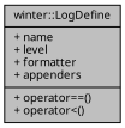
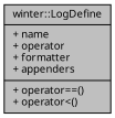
  digraph {
    fontname="Noto Sans"
-   n1 [color=black fillcolor=grey75 fontcolor=black fontname="Noto Sans" fontsize=10 height=0.2 label="{winter::LogDefine\n|+ name\l+ level\l+ formatter\l+ appenders\l|+ operator==()\l+ operator\<()\l}" shape=record style=filled width=0.4]
+   n1 [color=black fillcolor=grey75 fontcolor=black fontname="Noto Sans" fontsize=10 height=0.2 label="{winter::LogDefine\n|+ name\l+ operator\l+ formatter\l+ appenders\l|+ operator==()\l+ operator\<()\l}" shape=record style=filled width=0.4]
  }
